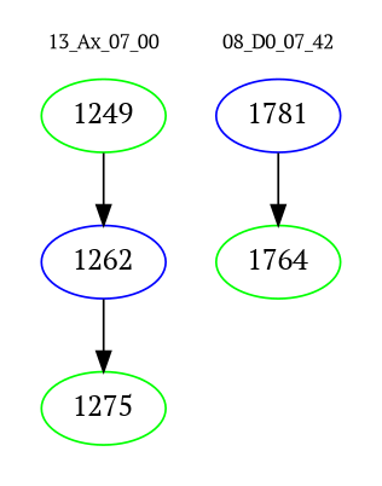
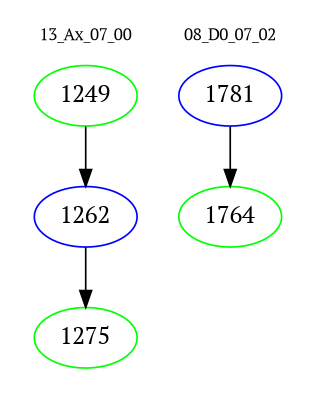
  digraph {
    fontname="PT Serif"
    node [color=green fontname="PT Serif"]
    edge [color=black fontname="PT Serif"]
    n1 [color=blue label=1262]
    n2 [label=1249]
    n3 [label=1275]
    n4 [color=blue label=1781]
    n5 [label=1764]
    subgraph cluster_1 {
      color=white
      fontsize=10
      label="13_Ax_07_00"
      n1
      n2
      n3
    }
    subgraph cluster_2 {
      color=white
      fontsize=10
-     label="08_D0_07_42"
+     label="08_D0_07_02"
      n4
      n5
    }
    n1 -> n3
    n2 -> n1
    n4 -> n5
  }
